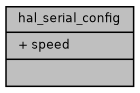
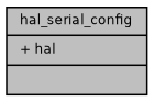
  digraph {
-   n1 [color=black fillcolor=grey75 fontcolor=black fontname=Helvetica fontsize=8 height=0.2 label="{hal_serial_config\n|+ speed\l|}" shape=record style=filled width=0.4]
+   n1 [color=black fillcolor=grey75 fontcolor=black fontname=Helvetica fontsize=8 height=0.2 label="{hal_serial_config\n|+ hal\l|}" shape=record style=filled width=0.4]
  }
